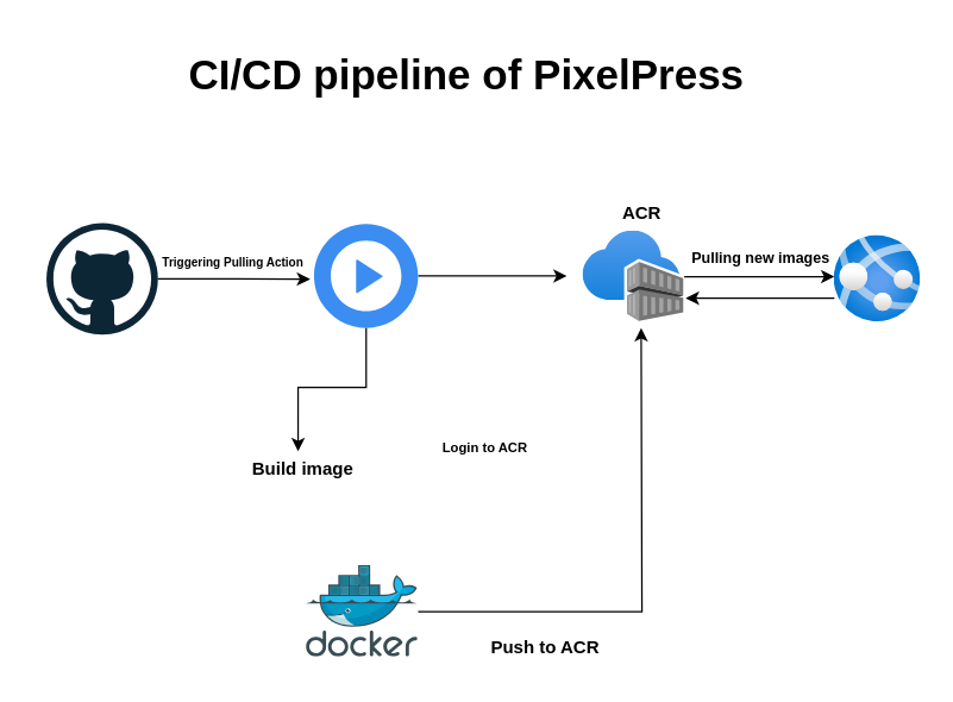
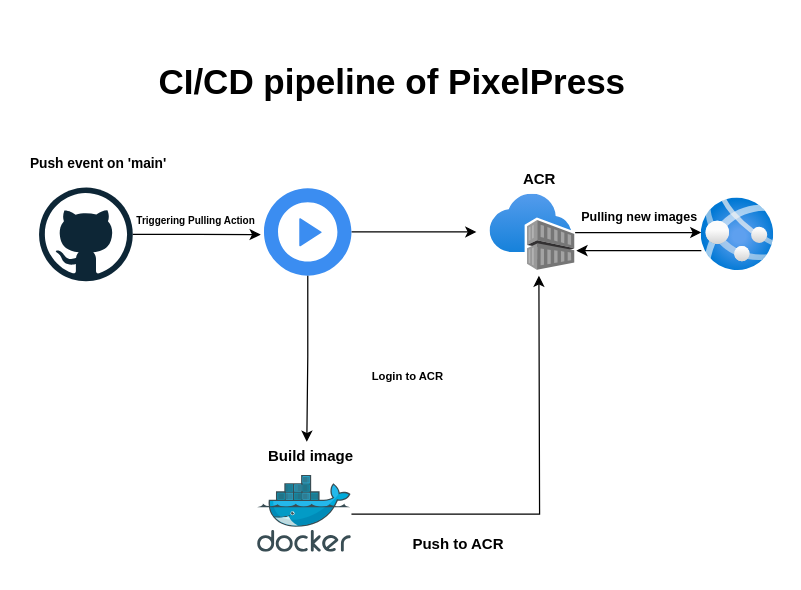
  <mxCell id="0" />
  <mxCell id="1" parent="0" />
  <mxCell id="2" value="" style="dashed=0;outlineConnect=0;html=1;align=center;labelPosition=center;verticalLabelPosition=bottom;verticalAlign=top;shape=mxgraph.weblogos.github" vertex="1" parent="1"><mxGeometry x="30.75" y="149.5" width="75" height="75" as="geometry" /></mxCell>
+ <mxCell id="3" value="&lt;font style=&quot;font-size: 11px;&quot;&gt;P&lt;/font&gt;&lt;span style=&quot;font-size: 11px; background-color: initial;&quot;&gt;ush event on '&lt;/span&gt;&lt;span style=&quot;font-size: 11px; background-color: initial;&quot;&gt;main'&lt;/span&gt;" style="text;html=1;align=center;verticalAlign=middle;whiteSpace=wrap;rounded=0;fontStyle=1" vertex="1" parent="1"><mxGeometry x="20" y="120" width="116.5" height="20" as="geometry" /></mxCell>
  <mxCell id="4" value="" style="edgeStyle=orthogonalEdgeStyle;rounded=0;orthogonalLoop=1;jettySize=auto;html=1;" edge="1" parent="1" source="5"><mxGeometry relative="1" as="geometry"><mxPoint x="380.75" y="185.034" as="targetPoint" /></mxGeometry></mxCell>
  <mxCell id="5" value="" style="sketch=0;html=1;aspect=fixed;strokeColor=none;shadow=0;fillColor=#3B8DF1;verticalAlign=top;labelPosition=center;verticalLabelPosition=bottom;shape=mxgraph.gcp2.play_start" vertex="1" parent="1"><mxGeometry x="210.75" y="150" width="70" height="70" as="geometry" /></mxCell>
  <mxCell id="6" style="edgeStyle=orthogonalEdgeStyle;rounded=0;orthogonalLoop=1;jettySize=auto;html=1;entryX=-0.037;entryY=0.531;entryDx=0;entryDy=0;entryPerimeter=0;" edge="1" parent="1" source="2" target="5"><mxGeometry relative="1" as="geometry" /></mxCell>
  <mxCell id="7" value="&lt;font style=&quot;font-size: 8px;&quot;&gt;Triggering Pulling Action&lt;/font&gt;" style="text;html=1;align=center;verticalAlign=middle;whiteSpace=wrap;rounded=0;fontStyle=1" vertex="1" parent="1"><mxGeometry x="103.75" y="160" width="105" height="30" as="geometry" /></mxCell>
  <mxCell id="8" value="&lt;font face=&quot;Georgia&quot; size=&quot;1&quot; color=&quot;#ffffff&quot;&gt;&lt;b style=&quot;font-size: 15px;&quot;&gt;Azure&lt;/b&gt;&lt;/font&gt;" style="text;html=1;align=center;verticalAlign=middle;whiteSpace=wrap;rounded=0;" vertex="1" parent="1"><mxGeometry x="399.54" y="173" width="60" height="30" as="geometry" /></mxCell>
  <mxCell id="9" value="&lt;font style=&quot;font-size: 9px;&quot;&gt;Login to ACR&lt;/font&gt;" style="text;html=1;align=center;verticalAlign=middle;whiteSpace=wrap;rounded=0;fontStyle=1" vertex="1" parent="1"><mxGeometry x="290.75" y="285" width="70" height="30" as="geometry" /></mxCell>
  <mxCell id="10" style="edgeStyle=orthogonalEdgeStyle;rounded=0;orthogonalLoop=1;jettySize=auto;html=1;" edge="1" parent="1" source="11"><mxGeometry relative="1" as="geometry"><mxPoint x="430.75" y="220" as="targetPoint" /></mxGeometry></mxCell>
  <mxCell id="11" value="" style="image;sketch=0;aspect=fixed;html=1;points=[];align=center;fontSize=12;image=img/lib/mscae/Docker.svg;" vertex="1" parent="1"><mxGeometry x="205.75" y="380" width="75" height="61.5" as="geometry" /></mxCell>
- <mxCell id="12" value="Build image" style="text;html=1;align=center;verticalAlign=middle;whiteSpace=wrap;rounded=0;fontStyle=1" vertex="1" parent="1"><mxGeometry x="165.75" y="300" width="75" height="30" as="geometry" /></mxCell>
+ <mxCell id="12" value="Build image" style="text;html=1;align=center;verticalAlign=middle;whiteSpace=wrap;rounded=0;fontStyle=1" vertex="1" parent="1"><mxGeometry x="210.75" y="350" width="75" height="30" as="geometry" /></mxCell>
  <mxCell id="13" style="edgeStyle=orthogonalEdgeStyle;rounded=0;orthogonalLoop=1;jettySize=auto;html=1;entryX=0.457;entryY=0.098;entryDx=0;entryDy=0;entryPerimeter=0;" edge="1" parent="1" source="5" target="12"><mxGeometry relative="1" as="geometry" /></mxCell>
  <mxCell id="14" value="Push to ACR" style="text;html=1;align=center;verticalAlign=middle;resizable=0;points=[];autosize=1;strokeColor=none;fillColor=none;fontStyle=1" vertex="1" parent="1"><mxGeometry x="320.75" y="420" width="90" height="30" as="geometry" /></mxCell>
  <mxCell id="15" style="edgeStyle=orthogonalEdgeStyle;rounded=0;orthogonalLoop=1;jettySize=auto;html=1;" edge="1" parent="1"><mxGeometry relative="1" as="geometry"><mxPoint x="460.75" y="200" as="targetPoint" /><mxPoint x="560.75" y="200" as="sourcePoint" /></mxGeometry></mxCell>
  <mxCell id="16" value="" style="image;aspect=fixed;html=1;points=[];align=center;fontSize=12;image=img/lib/azure2/app_services/App_Services.svg;" vertex="1" parent="1"><mxGeometry x="560.75" y="158" width="58" height="58" as="geometry" /></mxCell>
  <mxCell id="17" value="" style="image;aspect=fixed;html=1;points=[];align=center;fontSize=12;image=img/lib/azure2/containers/Container_Registries.svg;" vertex="1" parent="1"><mxGeometry x="391.75" y="155" width="68" height="61" as="geometry" /></mxCell>
  <mxCell id="18" value="&lt;b&gt;ACR&lt;/b&gt;" style="text;html=1;align=center;verticalAlign=middle;resizable=0;points=[];autosize=1;strokeColor=none;fillColor=none;" vertex="1" parent="1"><mxGeometry x="405.75" y="128" width="50" height="30" as="geometry" /></mxCell>
  <mxCell id="19" style="edgeStyle=orthogonalEdgeStyle;rounded=0;orthogonalLoop=1;jettySize=auto;html=1;entryX=0;entryY=0.474;entryDx=0;entryDy=0;entryPerimeter=0;" edge="1" parent="1" source="17" target="16"><mxGeometry relative="1" as="geometry" /></mxCell>
  <mxCell id="20" value="&lt;b&gt;&lt;font style=&quot;font-size: 10px;&quot;&gt;Pulling new images&lt;/font&gt;&lt;/b&gt;" style="text;html=1;align=center;verticalAlign=middle;resizable=0;points=[];autosize=1;strokeColor=none;fillColor=none;" vertex="1" parent="1"><mxGeometry x="450.75" y="158" width="120" height="30" as="geometry" /></mxCell>
- <mxCell id="21" value="&lt;font size=&quot;1&quot; style=&quot;&quot;&gt;&lt;b style=&quot;font-size: 28px;&quot;&gt;CI/CD pipeline of PixelPress&lt;/b&gt;&lt;/font&gt;" style="text;html=1;align=center;verticalAlign=middle;whiteSpace=wrap;rounded=0;" vertex="1" parent="1"><mxGeometry x="90.75" y="5" width="445" height="90" as="geometry" /></mxCell>
+ <mxCell id="21" value="&lt;font size=&quot;1&quot; style=&quot;&quot;&gt;&lt;b style=&quot;font-size: 28px;&quot;&gt;CI/CD pipeline of PixelPress&lt;/b&gt;&lt;/font&gt;" style="text;html=1;align=center;verticalAlign=middle;whiteSpace=wrap;rounded=0;" vertex="1" parent="1"><mxGeometry x="90.75" y="20" width="445" height="90" as="geometry" /></mxCell>
